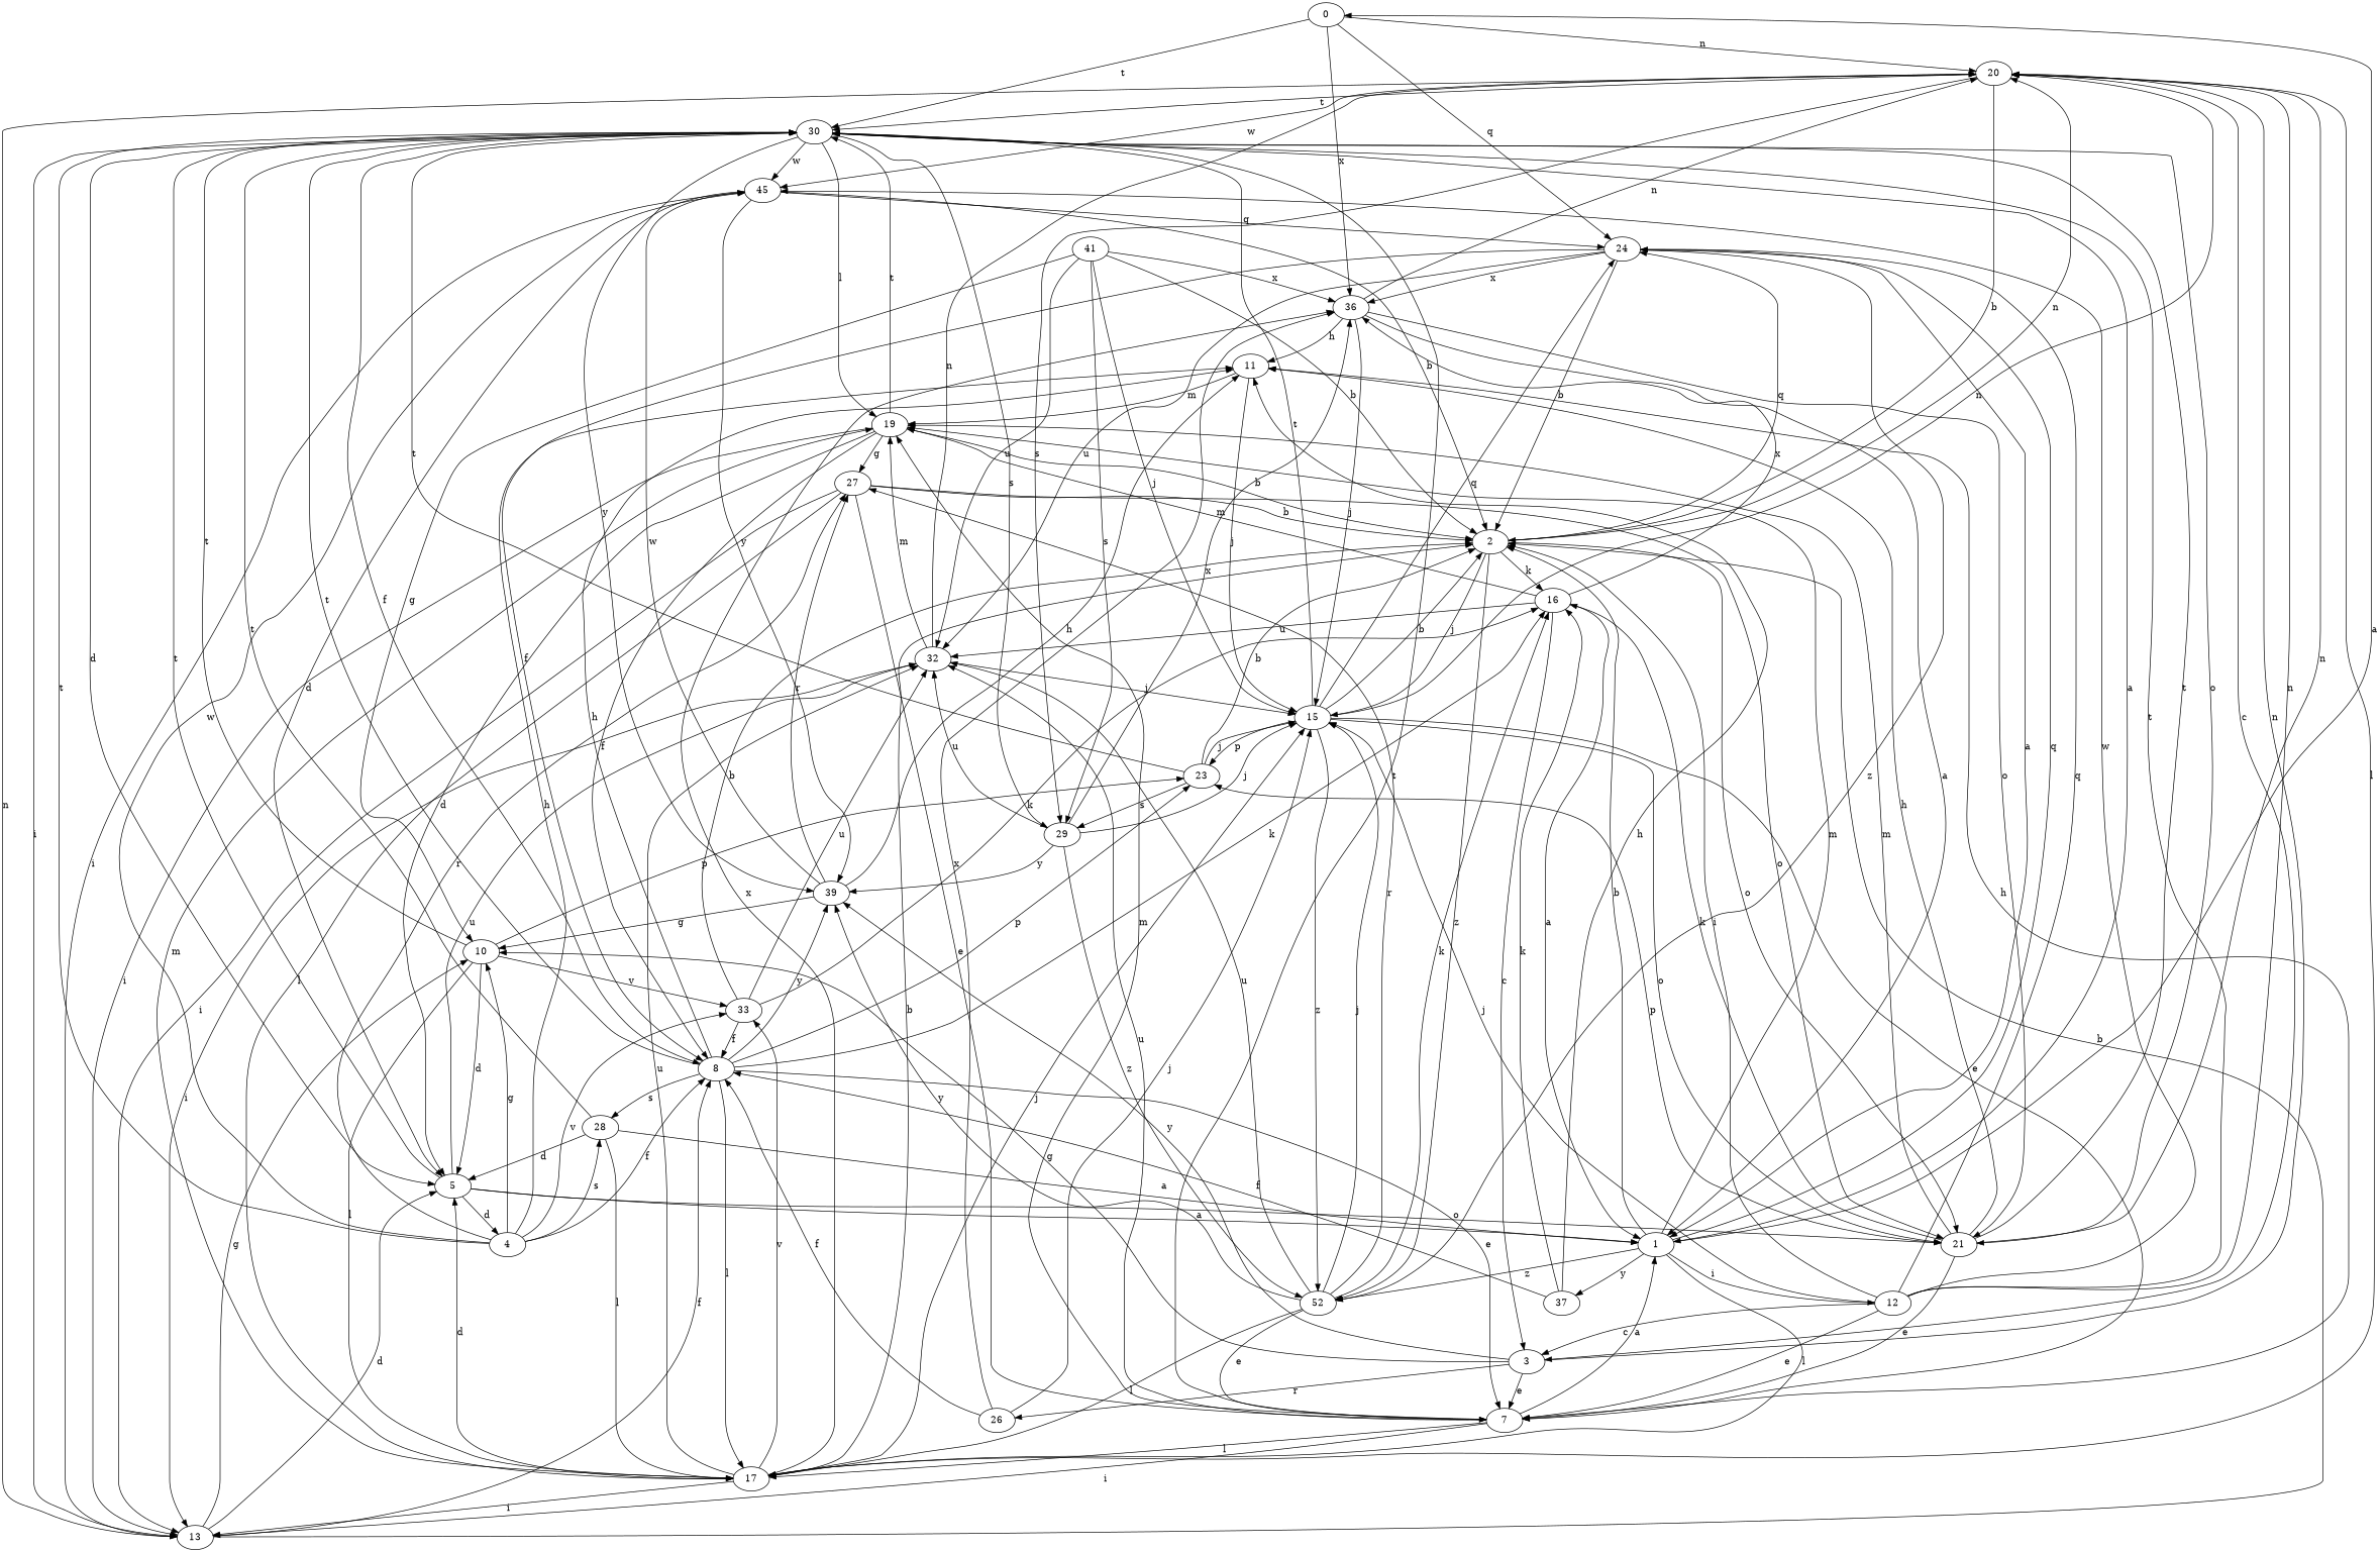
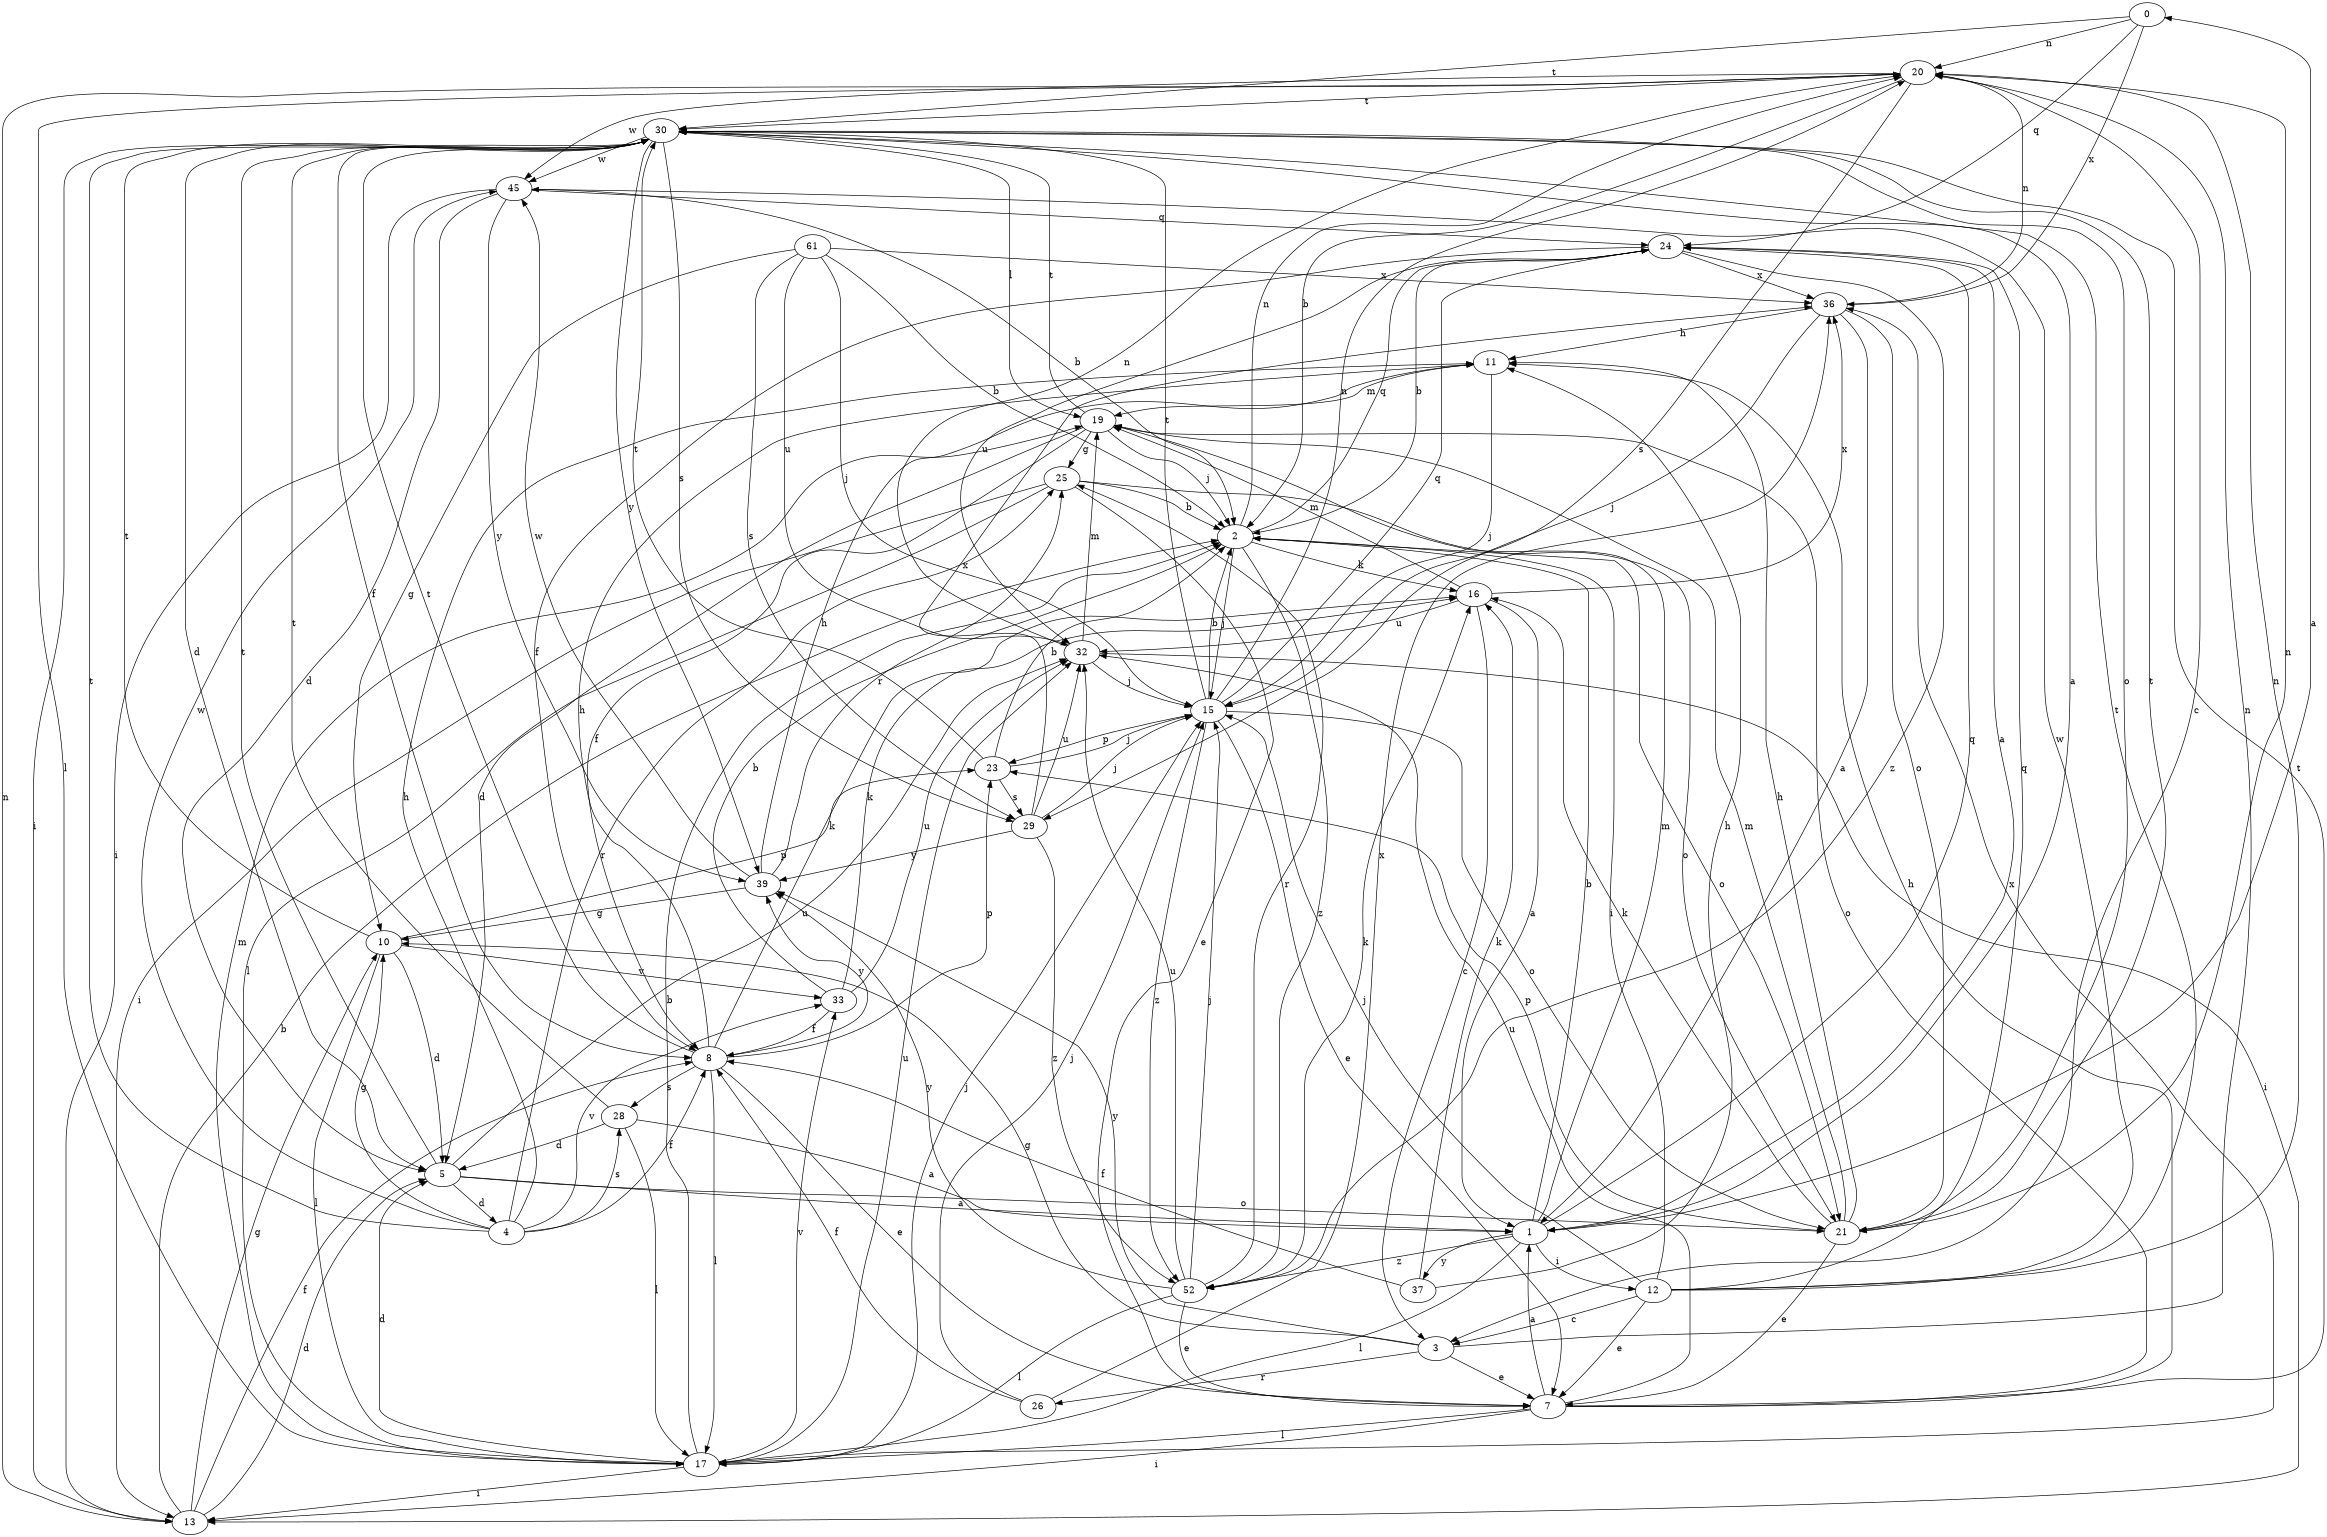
  strict digraph {
    0
    20
    24
    30
    36
    2
    17
    3
    n9 [label=45]
    29
    1
    n12 [label=52]
    8
    32
    19
    21
    39
    5
    13
    15
    11
    12
    37
    16
    7
    33
-   27
-   41
+   27 [label=25]
+   41 [label=61]
    10
    23
    26
    4
    28
    0 -> 20 [label=n]
    0 -> 24 [label=q]
    0 -> 30 [label=t]
    0 -> 36 [label=x]
    20 -> 30 [label=t]
    20 -> 2 [label=b]
    20 -> 17 [label=l]
    20 -> 3 [label=c]
    20 -> n9 [label=w]
    20 -> 29 [label=s]
    24 -> 36 [label=x]
    24 -> 2 [label=b]
    24 -> 1 [label=a]
    24 -> n12 [label=z]
    24 -> 8 [label=f]
    24 -> 32 [label=u]
    30 -> n9 [label=w]
    30 -> 29 [label=s]
    30 -> 1 [label=a]
    30 -> 8 [label=f]
    30 -> 19 [label=l]
    30 -> 21 [label=o]
    30 -> 39 [label=y]
    30 -> 5 [label=d]
    30 -> 13 [label=i]
    36 -> 20 [label=n]
    36 -> 1 [label=a]
    36 -> 21 [label=o]
    36 -> 15 [label=j]
    36 -> 11 [label=h]
    2 -> 20 [label=n]
    2 -> 24 [label=q]
    2 -> n12 [label=z]
    2 -> 21 [label=o]
    2 -> 15 [label=j]
    2 -> 16 [label=k]
    17 -> 36 [label=x]
    17 -> 2 [label=b]
    17 -> 32 [label=u]
    17 -> 19 [label=m]
    17 -> 5 [label=d]
    17 -> 13 [label=i]
    17 -> 15 [label=j]
    17 -> 33 [label=v]
    3 -> 20 [label=n]
    3 -> 39 [label=y]
    3 -> 7 [label=e]
    3 -> 10 [label=g]
    3 -> 26 [label=r]
    n9 -> 24 [label=q]
    n9 -> 2 [label=b]
    n9 -> 39 [label=y]
    n9 -> 5 [label=d]
    n9 -> 13 [label=i]
    29 -> 36 [label=x]
    29 -> n12 [label=z]
    29 -> 32 [label=u]
    29 -> 39 [label=y]
    29 -> 15 [label=j]
    1 -> 0 [label=a]
    1 -> 24 [label=q]
    1 -> 2 [label=b]
    1 -> 17 [label=l]
    1 -> n12 [label=z]
    1 -> 19 [label=m]
    1 -> 12 [label=i]
    1 -> 37 [label=y]
    n12 -> 17 [label=l]
    n12 -> 32 [label=u]
    n12 -> 39 [label=y]
    n12 -> 15 [label=j]
    n12 -> 16 [label=k]
    n12 -> 7 [label=e]
    n12 -> 27 [label=r]
    8 -> 30 [label=t]
    8 -> 17 [label=l]
    8 -> 39 [label=y]
    8 -> 11 [label=h]
    8 -> 16 [label=k]
    8 -> 7 [label=e]
    8 -> 23 [label=p]
    8 -> 28 [label=s]
    32 -> 20 [label=n]
    32 -> 19 [label=m]
    32 -> 13 [label=i]
    32 -> 15 [label=j]
    19 -> 30 [label=t]
-   19 -> 2 [label=b]
+   19 -> 2 [label=j]
    19 -> 8 [label=f]
    19 -> 5 [label=d]
-   19 -> 13 [label=i]
    19 -> 27 [label=g]
    21 -> 20 [label=n]
    21 -> 30 [label=t]
    21 -> 19 [label=m]
    21 -> 11 [label=h]
    21 -> 16 [label=k]
    21 -> 7 [label=e]
    21 -> 23 [label=p]
    39 -> n9 [label=w]
    39 -> 11 [label=h]
    39 -> 27 [label=r]
    39 -> 10 [label=g]
    5 -> 30 [label=t]
    5 -> 1 [label=a]
    5 -> 32 [label=u]
    5 -> 21 [label=o]
    5 -> 4 [label=d]
    13 -> 20 [label=n]
    13 -> 2 [label=b]
    13 -> 8 [label=f]
    13 -> 5 [label=d]
    13 -> 10 [label=g]
    15 -> 20 [label=n]
    15 -> 24 [label=q]
    15 -> 30 [label=t]
    15 -> 2 [label=b]
    15 -> n12 [label=z]
    15 -> 21 [label=o]
    15 -> 7 [label=e]
    15 -> 23 [label=p]
    11 -> 19 [label=m]
    11 -> 15 [label=j]
    12 -> 20 [label=n]
    12 -> 24 [label=q]
    12 -> 30 [label=t]
    12 -> 2 [label=i]
    12 -> 3 [label=c]
    12 -> n9 [label=w]
    12 -> 15 [label=j]
    12 -> 7 [label=e]
    37 -> 8 [label=f]
    37 -> 11 [label=h]
    37 -> 16 [label=k]
    16 -> 36 [label=x]
    16 -> 3 [label=c]
    16 -> 1 [label=a]
    16 -> 32 [label=u]
    16 -> 19 [label=m]
    7 -> 30 [label=t]
    7 -> 17 [label=l]
    7 -> 1 [label=a]
    7 -> 32 [label=u]
-   7 -> 19 [label=m]
+   7 -> 19 [label=o]
    7 -> 13 [label=i]
    7 -> 11 [label=h]
    33 -> 2 [label=b]
    33 -> 8 [label=f]
    33 -> 32 [label=u]
    33 -> 16 [label=k]
    27 -> 2 [label=b]
    27 -> 17 [label=l]
    27 -> 21 [label=o]
    27 -> 13 [label=i]
    27 -> 7 [label=e]
    41 -> 36 [label=x]
    41 -> 2 [label=b]
    41 -> 29 [label=s]
    41 -> 32 [label=u]
    41 -> 15 [label=j]
    41 -> 10 [label=g]
    10 -> 30 [label=t]
    10 -> 17 [label=l]
    10 -> 5 [label=d]
    10 -> 33 [label=v]
    10 -> 23 [label=p]
    23 -> 30 [label=t]
    23 -> 2 [label=b]
    23 -> 29 [label=s]
    23 -> 15 [label=j]
    26 -> 36 [label=x]
    26 -> 8 [label=f]
    26 -> 15 [label=j]
    4 -> 30 [label=t]
    4 -> n9 [label=w]
    4 -> 8 [label=f]
    4 -> 11 [label=h]
    4 -> 33 [label=v]
    4 -> 27 [label=r]
    4 -> 10 [label=g]
    4 -> 28 [label=s]
    28 -> 30 [label=t]
    28 -> 17 [label=l]
    28 -> 1 [label=a]
    28 -> 5 [label=d]
  }
